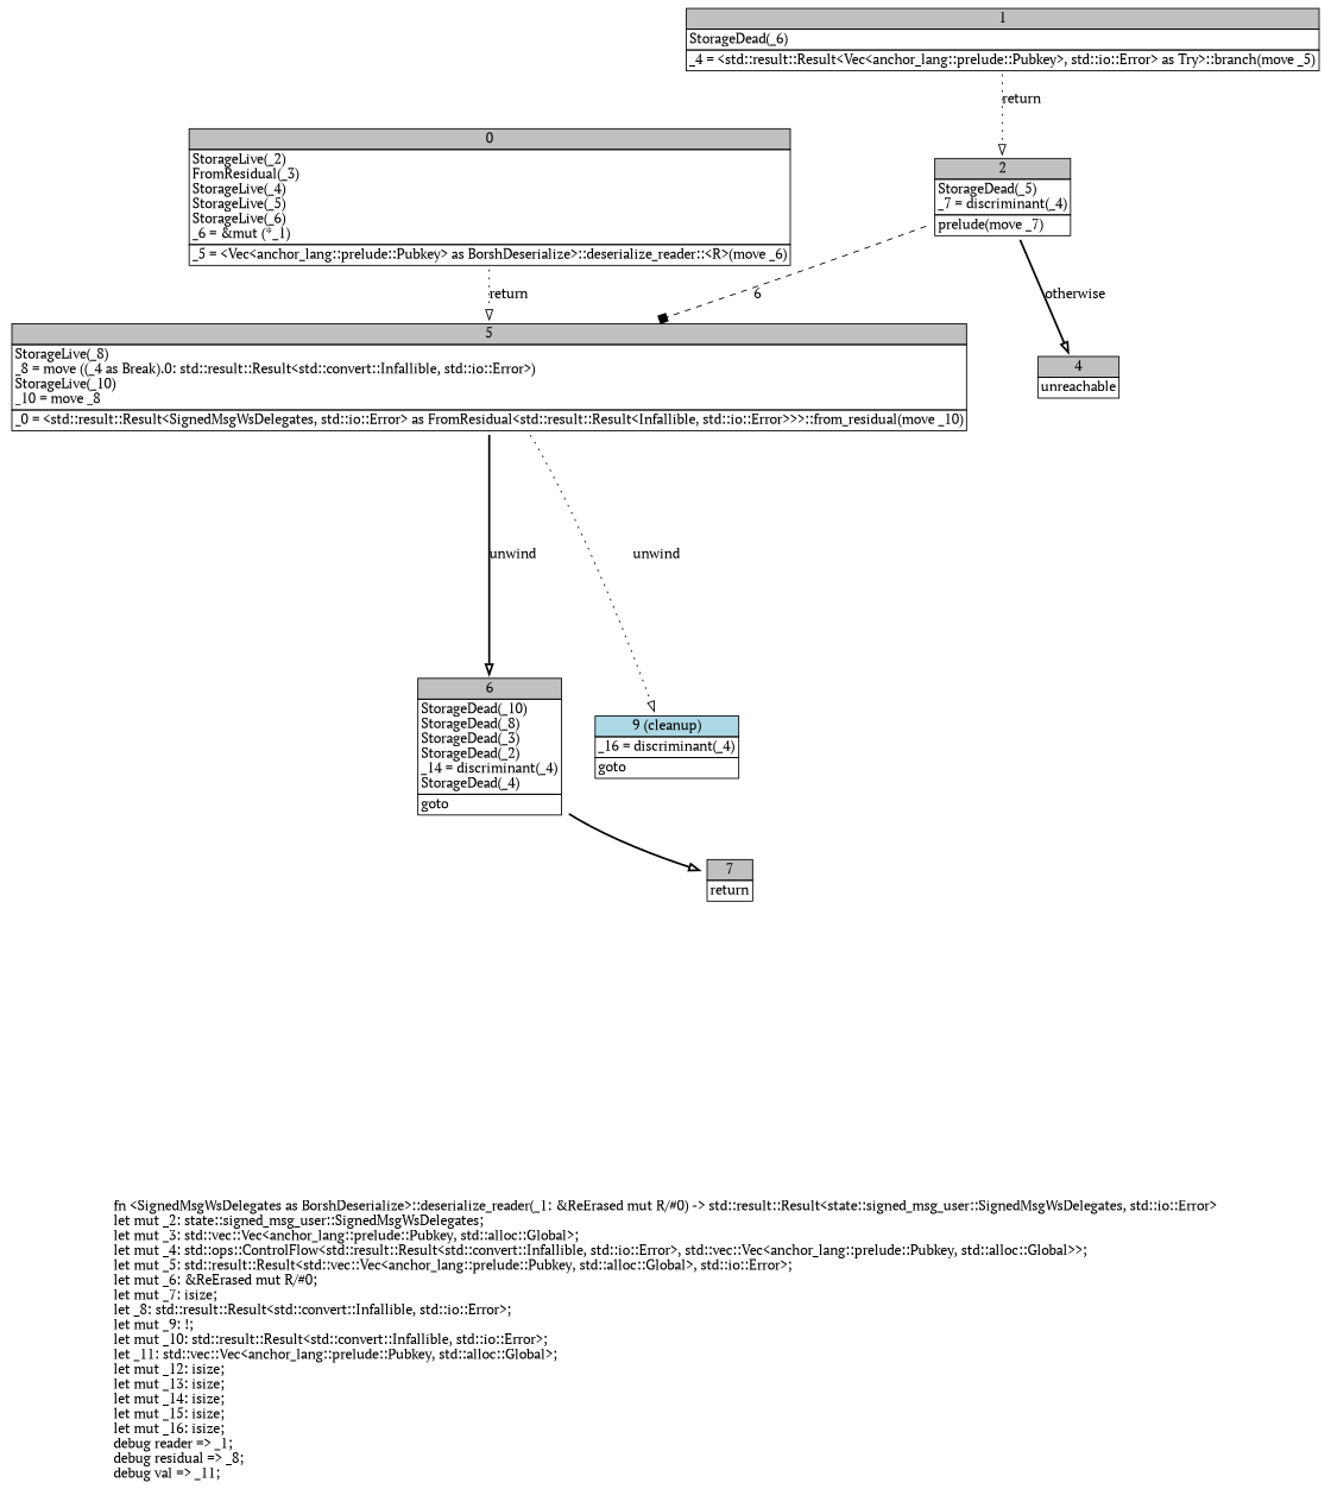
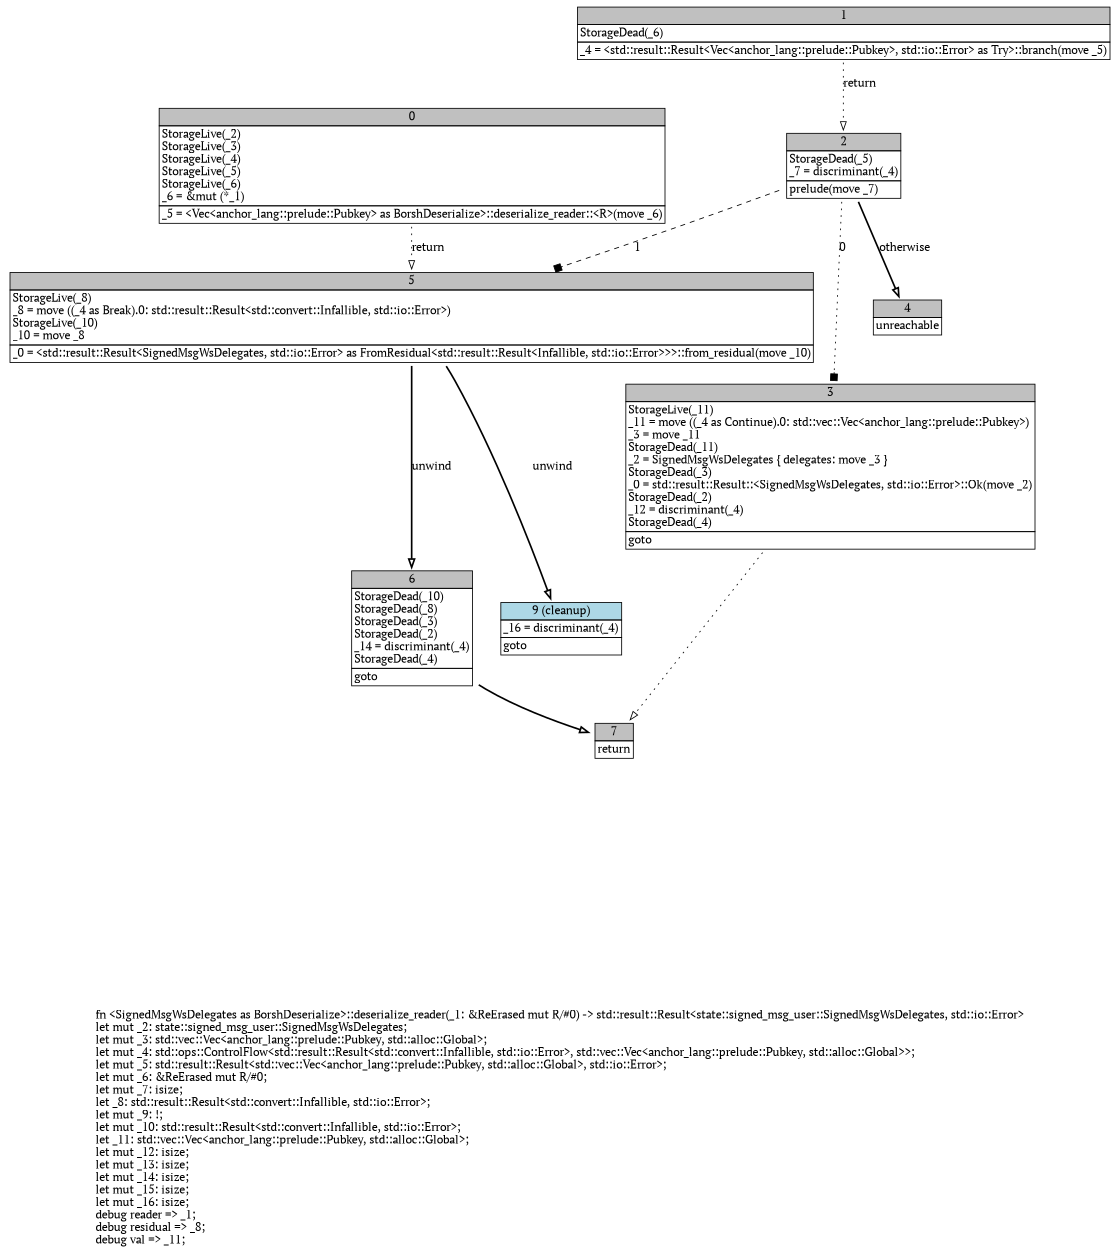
  digraph {
    fontname="PT Serif"
    label=<fn &lt;SignedMsgWsDelegates as BorshDeserialize&gt;::deserialize_reader(_1: &amp;ReErased mut R/#0) -&gt; std::result::Result&lt;state::signed_msg_user::SignedMsgWsDelegates, std::io::Error&gt;<br align="left"/>let mut _2: state::signed_msg_user::SignedMsgWsDelegates;<br align="left"/>let mut _3: std::vec::Vec&lt;anchor_lang::prelude::Pubkey, std::alloc::Global&gt;;<br align="left"/>let mut _4: std::ops::ControlFlow&lt;std::result::Result&lt;std::convert::Infallible, std::io::Error&gt;, std::vec::Vec&lt;anchor_lang::prelude::Pubkey, std::alloc::Global&gt;&gt;;<br align="left"/>let mut _5: std::result::Result&lt;std::vec::Vec&lt;anchor_lang::prelude::Pubkey, std::alloc::Global&gt;, std::io::Error&gt;;<br align="left"/>let mut _6: &amp;ReErased mut R/#0;<br align="left"/>let mut _7: isize;<br align="left"/>let _8: std::result::Result&lt;std::convert::Infallible, std::io::Error&gt;;<br align="left"/>let mut _9: !;<br align="left"/>let mut _10: std::result::Result&lt;std::convert::Infallible, std::io::Error&gt;;<br align="left"/>let _11: std::vec::Vec&lt;anchor_lang::prelude::Pubkey, std::alloc::Global&gt;;<br align="left"/>let mut _12: isize;<br align="left"/>let mut _13: isize;<br align="left"/>let mut _14: isize;<br align="left"/>let mut _15: isize;<br align="left"/>let mut _16: isize;<br align="left"/>debug reader =&gt; _1;<br align="left"/>debug residual =&gt; _8;<br align="left"/>debug val =&gt; _11;<br align="left"/>>
    node [fontname="PT Serif" shape=none]
    edge [arrowhead=onormal fontname="PT Serif" style=dotted]
-   n1 [label=<<table border="0" cellborder="1" cellspacing="0"><tr><td bgcolor="gray" align="center" colspan="1">0</td></tr><tr><td align="left" balign="left">StorageLive(_2)<br/>FromResidual(_3)<br/>StorageLive(_4)<br/>StorageLive(_5)<br/>StorageLive(_6)<br/>_6 = &amp;mut (*_1)<br/></td></tr><tr><td align="left">_5 = &lt;Vec&lt;anchor_lang::prelude::Pubkey&gt; as BorshDeserialize&gt;::deserialize_reader::&lt;R&gt;(move _6)</td></tr></table>>]
+   n1 [label=<<table border="0" cellborder="1" cellspacing="0"><tr><td bgcolor="gray" align="center" colspan="1">0</td></tr><tr><td align="left" balign="left">StorageLive(_2)<br/>StorageLive(_3)<br/>StorageLive(_4)<br/>StorageLive(_5)<br/>StorageLive(_6)<br/>_6 = &amp;mut (*_1)<br/></td></tr><tr><td align="left">_5 = &lt;Vec&lt;anchor_lang::prelude::Pubkey&gt; as BorshDeserialize&gt;::deserialize_reader::&lt;R&gt;(move _6)</td></tr></table>>]
    n2 [label=<<table border="0" cellborder="1" cellspacing="0"><tr><td bgcolor="gray" align="center" colspan="1">5</td></tr><tr><td align="left" balign="left">StorageLive(_8)<br/>_8 = move ((_4 as Break).0: std::result::Result&lt;std::convert::Infallible, std::io::Error&gt;)<br/>StorageLive(_10)<br/>_10 = move _8<br/></td></tr><tr><td align="left">_0 = &lt;std::result::Result&lt;SignedMsgWsDelegates, std::io::Error&gt; as FromResidual&lt;std::result::Result&lt;Infallible, std::io::Error&gt;&gt;&gt;::from_residual(move _10)</td></tr></table>>]
    n3 [label=<<table border="0" cellborder="1" cellspacing="0"><tr><td bgcolor="gray" align="center" colspan="1">1</td></tr><tr><td align="left" balign="left">StorageDead(_6)<br/></td></tr><tr><td align="left">_4 = &lt;std::result::Result&lt;Vec&lt;anchor_lang::prelude::Pubkey&gt;, std::io::Error&gt; as Try&gt;::branch(move _5)</td></tr></table>>]
    n4 [label=<<table border="0" cellborder="1" cellspacing="0"><tr><td bgcolor="gray" align="center" colspan="1">2</td></tr><tr><td align="left" balign="left">StorageDead(_5)<br/>_7 = discriminant(_4)<br/></td></tr><tr><td align="left">prelude(move _7)</td></tr></table>>]
+   n5 [label=<<table border="0" cellborder="1" cellspacing="0"><tr><td bgcolor="gray" align="center" colspan="1">3</td></tr><tr><td align="left" balign="left">StorageLive(_11)<br/>_11 = move ((_4 as Continue).0: std::vec::Vec&lt;anchor_lang::prelude::Pubkey&gt;)<br/>_3 = move _11<br/>StorageDead(_11)<br/>_2 = SignedMsgWsDelegates { delegates: move _3 }<br/>StorageDead(_3)<br/>_0 = std::result::Result::&lt;SignedMsgWsDelegates, std::io::Error&gt;::Ok(move _2)<br/>StorageDead(_2)<br/>_12 = discriminant(_4)<br/>StorageDead(_4)<br/></td></tr><tr><td align="left">goto</td></tr></table>>]
    n6 [label=<<table border="0" cellborder="1" cellspacing="0"><tr><td bgcolor="gray" align="center" colspan="1">4</td></tr><tr><td align="left">unreachable</td></tr></table>>]
    n7 [label=<<table border="0" cellborder="1" cellspacing="0"><tr><td bgcolor="gray" align="center" colspan="1">7</td></tr><tr><td align="left">return</td></tr></table>>]
    n8 [label=<<table border="0" cellborder="1" cellspacing="0"><tr><td bgcolor="gray" align="center" colspan="1">6</td></tr><tr><td align="left" balign="left">StorageDead(_10)<br/>StorageDead(_8)<br/>StorageDead(_3)<br/>StorageDead(_2)<br/>_14 = discriminant(_4)<br/>StorageDead(_4)<br/></td></tr><tr><td align="left">goto</td></tr></table>>]
    n9 [label=<<table border="0" cellborder="1" cellspacing="0"><tr><td bgcolor="lightblue" align="center" colspan="1">9 (cleanup)</td></tr><tr><td align="left" balign="left">_16 = discriminant(_4)<br/></td></tr><tr><td align="left">goto</td></tr></table>>]
    n1 -> n2 [label=return]
    n2 -> n8 [label=unwind style=bold]
-   n2 -> n9 [label=unwind]
+   n2 -> n9 [label=unwind style=bold]
    n3 -> n4 [label=return]
-   n4 -> n2 [arrowhead=box label=6 style=dashed]
+   n4 -> n2 [arrowhead=box label=1 style=dashed]
+   n4 -> n5 [arrowhead=box label=0]
    n4 -> n6 [label=otherwise style=bold]
+   n5 -> n7
    n8 -> n7 [style=bold]
  }
